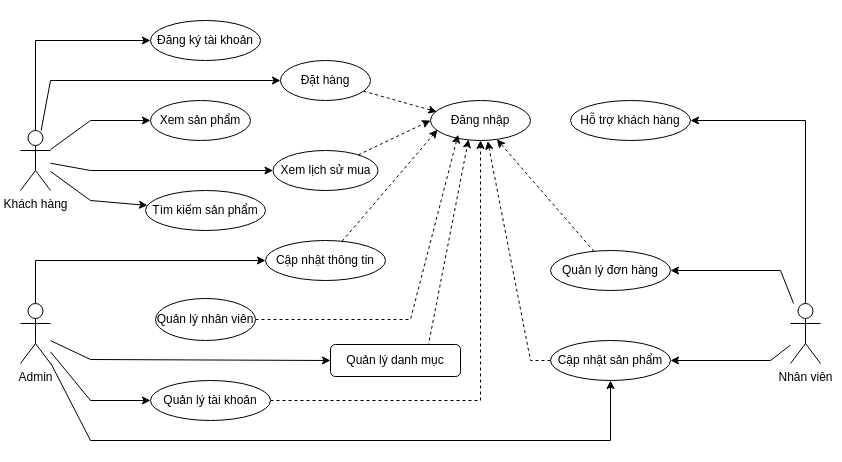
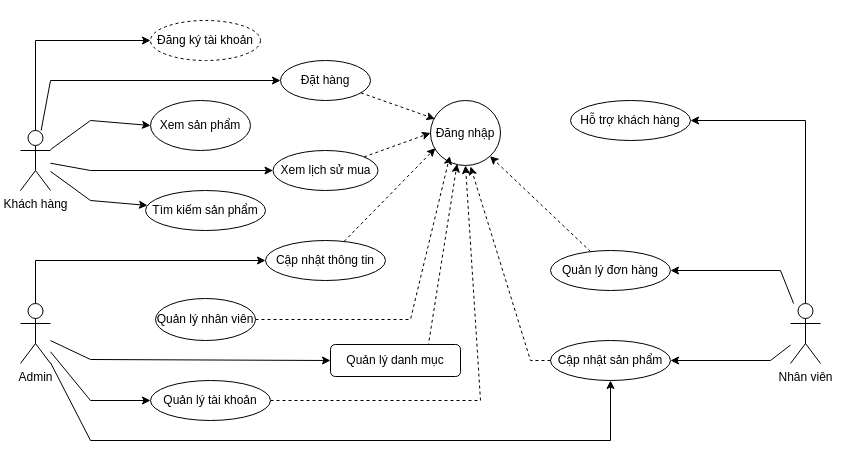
  <mxCell id="0" />
  <mxCell id="1" parent="0" />
  <mxCell id="2" style="edgeStyle=none;rounded=0;orthogonalLoop=1;jettySize=auto;html=1;" edge="1" parent="1" source="7" target="9"><mxGeometry relative="1" as="geometry"><Array as="points"><mxPoint x="35" y="40" /></Array></mxGeometry></mxCell>
  <mxCell id="3" style="edgeStyle=none;rounded=0;orthogonalLoop=1;jettySize=auto;html=1;entryX=0;entryY=0.5;entryDx=0;entryDy=0;" edge="1" parent="1" source="7" target="10"><mxGeometry relative="1" as="geometry"><Array as="points"><mxPoint x="90" y="120" /></Array></mxGeometry></mxCell>
  <mxCell id="4" style="edgeStyle=none;rounded=0;orthogonalLoop=1;jettySize=auto;html=1;entryX=0;entryY=0.5;entryDx=0;entryDy=0;" edge="1" parent="1" source="7" target="13"><mxGeometry relative="1" as="geometry"><Array as="points"><mxPoint x="50" y="80" /></Array></mxGeometry></mxCell>
  <mxCell id="5" style="edgeStyle=none;rounded=0;orthogonalLoop=1;jettySize=auto;html=1;entryX=0;entryY=0.5;entryDx=0;entryDy=0;" edge="1" parent="1" source="7" target="15"><mxGeometry relative="1" as="geometry"><Array as="points"><mxPoint x="90" y="170" /></Array></mxGeometry></mxCell>
  <mxCell id="6" style="edgeStyle=none;rounded=0;orthogonalLoop=1;jettySize=auto;html=1;" edge="1" parent="1" source="7" target="11"><mxGeometry relative="1" as="geometry"><Array as="points"><mxPoint x="90" y="200" /></Array></mxGeometry></mxCell>
  <mxCell id="7" value="Khách hàng" style="shape=umlActor;verticalLabelPosition=bottom;verticalAlign=top;html=1;outlineConnect=0;" parent="1" vertex="1"><mxGeometry x="20" y="130" width="30" height="60" as="geometry" /></mxCell>
- <mxCell id="8" value="Đăng nhập" style="ellipse;whiteSpace=wrap;html=1;" parent="1" vertex="1"><mxGeometry x="430" y="100" width="100" height="40" as="geometry" /></mxCell>
- <mxCell id="9" value="Đăng ký tài khoản" style="ellipse;whiteSpace=wrap;html=1;" parent="1" vertex="1"><mxGeometry x="150" y="20" width="110" height="40" as="geometry" /></mxCell>
- <mxCell id="10" value="Xem sản phẩm" style="ellipse;whiteSpace=wrap;html=1;" parent="1" vertex="1"><mxGeometry x="150" y="100" width="100" height="40" as="geometry" /></mxCell>
+ <mxCell id="8" value="Đăng nhập" style="ellipse;whiteSpace=wrap;html=1;" parent="1" vertex="1"><mxGeometry x="430" y="100" width="70" height="65" as="geometry" /></mxCell>
+ <mxCell id="9" value="Đăng ký tài khoản" style="ellipse;whiteSpace=wrap;html=1;dashed=1;" parent="1" vertex="1"><mxGeometry x="150" y="20" width="110" height="40" as="geometry" /></mxCell>
+ <mxCell id="10" value="Xem sản phẩm" style="ellipse;whiteSpace=wrap;html=1;" parent="1" vertex="1"><mxGeometry x="150" y="100" width="100" height="50" as="geometry" /></mxCell>
  <mxCell id="11" value="Tìm kiếm sản phẩm" style="ellipse;whiteSpace=wrap;html=1;" parent="1" vertex="1"><mxGeometry x="145" y="190" width="120" height="40" as="geometry" /></mxCell>
  <mxCell id="12" style="edgeStyle=none;rounded=0;orthogonalLoop=1;jettySize=auto;html=1;dashed=1;entryX=0.063;entryY=0.283;entryDx=0;entryDy=0;entryPerimeter=0;" edge="1" parent="1" source="13" target="8"><mxGeometry relative="1" as="geometry" /></mxCell>
  <mxCell id="13" value="Đặt hàng" style="ellipse;whiteSpace=wrap;html=1;" vertex="1" parent="1"><mxGeometry x="280" y="60" width="90" height="40" as="geometry" /></mxCell>
  <mxCell id="14" style="edgeStyle=none;rounded=0;orthogonalLoop=1;jettySize=auto;html=1;dashed=1;entryX=0;entryY=0.5;entryDx=0;entryDy=0;" edge="1" parent="1" source="15" target="8"><mxGeometry relative="1" as="geometry"><mxPoint x="441" y="133" as="targetPoint" /></mxGeometry></mxCell>
  <mxCell id="15" value="Xem lịch sử mua" style="ellipse;whiteSpace=wrap;html=1;" vertex="1" parent="1"><mxGeometry x="272.5" y="150" width="105" height="40" as="geometry" /></mxCell>
  <mxCell id="16" value="Cập nhật thông tin" style="ellipse;whiteSpace=wrap;html=1;" vertex="1" parent="1"><mxGeometry x="265" y="240" width="120" height="40" as="geometry" /></mxCell>
  <mxCell id="17" style="edgeStyle=none;rounded=0;orthogonalLoop=1;jettySize=auto;html=1;entryX=0;entryY=0.5;entryDx=0;entryDy=0;" edge="1" parent="1" source="21" target="16"><mxGeometry relative="1" as="geometry"><Array as="points"><mxPoint x="35" y="260" /></Array></mxGeometry></mxCell>
  <mxCell id="18" style="edgeStyle=none;rounded=0;orthogonalLoop=1;jettySize=auto;html=1;" edge="1" parent="1" source="21" target="30"><mxGeometry relative="1" as="geometry"><Array as="points"><mxPoint x="90" y="400" /></Array></mxGeometry></mxCell>
  <mxCell id="19" style="edgeStyle=none;rounded=0;orthogonalLoop=1;jettySize=auto;html=1;entryX=0;entryY=0.5;entryDx=0;entryDy=0;" edge="1" parent="1" source="21" target="33"><mxGeometry relative="1" as="geometry"><Array as="points"><mxPoint x="90" y="359" /></Array></mxGeometry></mxCell>
  <mxCell id="20" style="edgeStyle=none;rounded=0;orthogonalLoop=1;jettySize=auto;html=1;entryX=0.5;entryY=1;entryDx=0;entryDy=0;" edge="1" parent="1" source="21" target="31"><mxGeometry relative="1" as="geometry"><Array as="points"><mxPoint x="90" y="440" /><mxPoint x="610" y="440" /></Array></mxGeometry></mxCell>
  <mxCell id="21" value="Admin" style="shape=umlActor;verticalLabelPosition=bottom;verticalAlign=top;html=1;outlineConnect=0;" vertex="1" parent="1"><mxGeometry x="20" y="303" width="30" height="60" as="geometry" /></mxCell>
  <mxCell id="22" style="edgeStyle=none;rounded=0;orthogonalLoop=1;jettySize=auto;html=1;entryX=1;entryY=0.5;entryDx=0;entryDy=0;" edge="1" parent="1" source="25" target="35"><mxGeometry relative="1" as="geometry"><Array as="points"><mxPoint x="780" y="270" /></Array></mxGeometry></mxCell>
  <mxCell id="23" style="edgeStyle=none;rounded=0;orthogonalLoop=1;jettySize=auto;html=1;entryX=1;entryY=0.5;entryDx=0;entryDy=0;" edge="1" parent="1" source="25" target="31"><mxGeometry relative="1" as="geometry"><Array as="points"><mxPoint x="770" y="360" /></Array></mxGeometry></mxCell>
  <mxCell id="24" style="edgeStyle=none;rounded=0;orthogonalLoop=1;jettySize=auto;html=1;" edge="1" parent="1" source="25" target="36"><mxGeometry relative="1" as="geometry"><Array as="points"><mxPoint x="805" y="120" /></Array></mxGeometry></mxCell>
  <mxCell id="25" value="Nhân viên" style="shape=umlActor;verticalLabelPosition=bottom;verticalAlign=top;html=1;outlineConnect=0;" vertex="1" parent="1"><mxGeometry x="790" y="303" width="30" height="60" as="geometry" /></mxCell>
  <mxCell id="26" style="edgeStyle=none;rounded=0;orthogonalLoop=1;jettySize=auto;html=1;dashed=1;entryX=0.07;entryY=0.733;entryDx=0;entryDy=0;entryPerimeter=0;" edge="1" parent="1" source="16" target="8"><mxGeometry relative="1" as="geometry"><mxPoint x="452" y="137" as="targetPoint" /></mxGeometry></mxCell>
  <mxCell id="27" style="edgeStyle=none;rounded=0;orthogonalLoop=1;jettySize=auto;html=1;exitX=1;exitY=0.5;exitDx=0;exitDy=0;entryX=0.276;entryY=0.855;entryDx=0;entryDy=0;dashed=1;entryPerimeter=0;" edge="1" parent="1" source="28" target="8"><mxGeometry relative="1" as="geometry"><Array as="points"><mxPoint x="410" y="319" /></Array></mxGeometry></mxCell>
  <mxCell id="28" value="Quản lý nhân viên" style="ellipse;whiteSpace=wrap;html=1;" vertex="1" parent="1"><mxGeometry x="155" y="298" width="100" height="42" as="geometry" /></mxCell>
  <mxCell id="29" style="edgeStyle=none;rounded=0;orthogonalLoop=1;jettySize=auto;html=1;entryX=0.5;entryY=1;entryDx=0;entryDy=0;dashed=1;" edge="1" parent="1" source="30" target="8"><mxGeometry relative="1" as="geometry"><Array as="points"><mxPoint x="480" y="400" /></Array></mxGeometry></mxCell>
  <mxCell id="30" value="Quản lý tài khoản" style="ellipse;whiteSpace=wrap;html=1;" vertex="1" parent="1"><mxGeometry x="150" y="380" width="120" height="40" as="geometry" /></mxCell>
  <mxCell id="31" value="Cập nhật sản phẩm" style="ellipse;whiteSpace=wrap;html=1;" vertex="1" parent="1"><mxGeometry x="550" y="340" width="120" height="40" as="geometry" /></mxCell>
  <mxCell id="32" style="edgeStyle=none;rounded=0;orthogonalLoop=1;jettySize=auto;html=1;dashed=1;exitX=0.751;exitY=0.062;exitDx=0;exitDy=0;exitPerimeter=0;entryX=0.38;entryY=0.975;entryDx=0;entryDy=0;entryPerimeter=0;" edge="1" parent="1" source="33" target="8"><mxGeometry relative="1" as="geometry" /></mxCell>
  <mxCell id="33" value="Quản lý danh mục" style="whiteSpace=wrap;html=1;rounded=1;" vertex="1" parent="1"><mxGeometry x="330" y="344" width="130" height="32" as="geometry" /></mxCell>
  <mxCell id="34" style="edgeStyle=none;rounded=0;orthogonalLoop=1;jettySize=auto;html=1;dashed=1;" edge="1" parent="1" source="35" target="8"><mxGeometry relative="1" as="geometry" /></mxCell>
  <mxCell id="35" value="Quản lý đơn hàng" style="ellipse;whiteSpace=wrap;html=1;" vertex="1" parent="1"><mxGeometry x="550" y="250" width="120" height="40" as="geometry" /></mxCell>
  <mxCell id="36" value="Hỗ trợ khách hàng" style="ellipse;whiteSpace=wrap;html=1;" vertex="1" parent="1"><mxGeometry x="570" y="100" width="120" height="40" as="geometry" /></mxCell>
  <mxCell id="37" style="edgeStyle=none;rounded=0;orthogonalLoop=1;jettySize=auto;html=1;entryX=0.572;entryY=1.015;entryDx=0;entryDy=0;entryPerimeter=0;dashed=1;" edge="1" parent="1" source="31" target="8"><mxGeometry relative="1" as="geometry"><Array as="points"><mxPoint x="530" y="360" /></Array></mxGeometry></mxCell>
